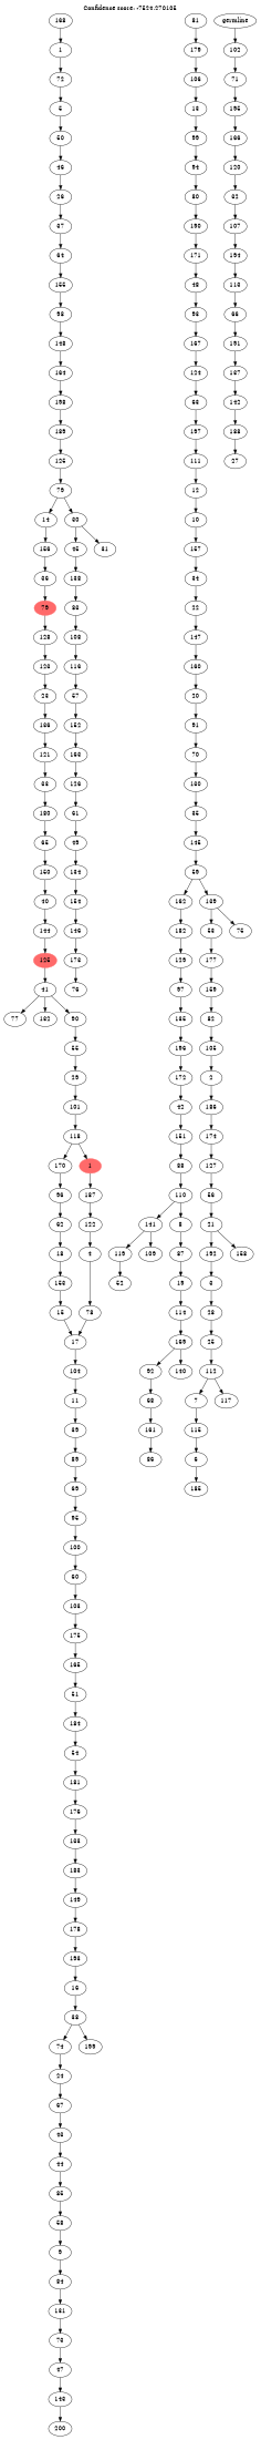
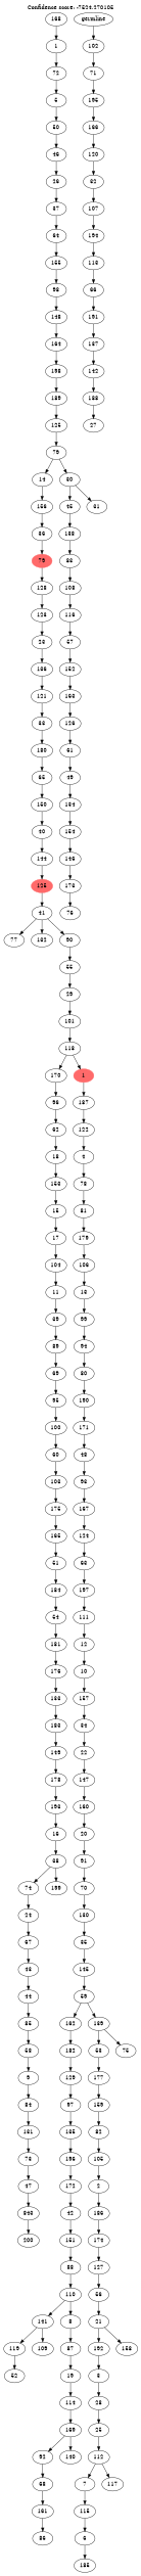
  digraph {
    fontname="DejaVu Serif"
    label="Confidence score: -7524.270105"
    labelloc=t
    node [fontname="DejaVu Serif"]
    edge [fontname="DejaVu Serif"]
    n1 [label=41]
    n2 [label=77]
    n3 [label=132]
    n4 [label=90]
    n5 [color=indianred1 label=125 style=filled]
    n6 [label=144]
    n7 [label=40]
    n8 [label=150]
    n9 [label=65]
    n10 [label=180]
    n11 [label=33]
    n12 [label=121]
    n13 [label=136]
    n14 [label=23]
    n15 [label=123]
    n16 [label=128]
    n17 [color=indianred1 label=79 style=filled]
    n18 [label=36]
    n19 [label=156]
    n20 [label=14]
    n21 [label=119]
    n22 [label=52]
    n23 [label=141]
    n24 [label=109]
    n25 [label=200]
-   n26 [label=143]
+   n26 [label=843]
    n27 [label=47]
    n28 [label=73]
    n29 [label=131]
    n30 [label=84]
    n31 [label=9]
    n32 [label=58]
    n33 [label=85]
    n34 [label=44]
    n35 [label=43]
    n36 [label=67]
    n37 [label=24]
    n38 [label=74]
    n39 [label=199]
    n40 [label=38]
    n41 [label=16]
    n42 [label=193]
    n43 [label=178]
    n44 [label=149]
    n45 [label=183]
    n46 [label=133]
    n47 [label=176]
    n48 [label=181]
    n49 [label=54]
    n50 [label=184]
    n51 [label=51]
    n52 [label=165]
    n53 [label=175]
    n54 [label=103]
    n55 [label=60]
    n56 [label=100]
    n57 [label=95]
    n58 [label=69]
    n59 [label=89]
    n60 [label=39]
    n61 [label=11]
    n62 [label=104]
    n63 [label=17]
    n64 [label=15]
    n65 [label=153]
    n66 [label=18]
    n67 [label=62]
    n68 [label=96]
    n69 [label=170]
    n70 [label=161]
    n71 [label=86]
    n72 [label=68]
    n73 [label=92]
    n74 [label=169]
    n75 [label=140]
    n76 [label=114]
    n77 [label=19]
    n78 [label=87]
    n79 [label=8]
    n80 [label=110]
    n81 [label=88]
    n82 [label=151]
    n83 [label=42]
    n84 [label=172]
    n85 [label=196]
    n86 [label=135]
    n87 [label=97]
    n88 [label=129]
    n89 [label=182]
    n90 [label=162]
    n91 [label=6]
    n92 [label=185]
    n93 [label=115]
    n94 [label=7]
    n95 [label=112]
    n96 [label=117]
    n97 [label=25]
    n98 [label=28]
    n99 [label=3]
    n100 [label=192]
    n101 [label=21]
    n102 [label=158]
    n103 [label=56]
    n104 [label=127]
    n105 [label=174]
    n106 [label=186]
    n107 [label=2]
    n108 [label=105]
    n109 [label=82]
    n110 [label=159]
    n111 [label=177]
    n112 [label=53]
    n113 [label=139]
    n114 [label=75]
    n115 [label=59]
    n116 [label=145]
    n117 [label=35]
    n118 [label=130]
    n119 [label=70]
    n120 [label=91]
    n121 [label=20]
    n122 [label=160]
    n123 [label=147]
    n124 [label=22]
    n125 [label=34]
    n126 [label=157]
    n127 [label=10]
    n128 [label=12]
    n129 [label=111]
    n130 [label=197]
    n131 [label=63]
    n132 [label=124]
    n133 [label=167]
    n134 [label=93]
    n135 [label=48]
    n136 [label=171]
    n137 [label=190]
    n138 [label=80]
    n139 [label=94]
    n140 [label=99]
    n141 [label=13]
    n142 [label=106]
    n143 [label=179]
    n144 [label=81]
    n145 [label=78]
    n146 [label=4]
    n147 [label=122]
    n148 [label=187]
    n149 [color=indianred1 label=1 style=filled]
    n150 [label=118]
    n151 [label=101]
    n152 [label=29]
    n153 [label=55]
    n154 [label=76]
    n155 [label=173]
    n156 [label=146]
    n157 [label=154]
    n158 [label=134]
    n159 [label=49]
    n160 [label=61]
    n161 [label=126]
    n162 [label=163]
    n163 [label=152]
    n164 [label=57]
    n165 [label=116]
    n166 [label=108]
    n167 [label=83]
    n168 [label=138]
    n169 [label=45]
    n170 [label=30]
    n171 [label=31]
    n172 [label=79]
    n173 [label=125]
    n174 [label=189]
    n175 [label=198]
    n176 [label=164]
    n177 [label=148]
    n178 [label=98]
    n179 [label=155]
    n180 [label=64]
    n181 [label=37]
    n182 [label=26]
    n183 [label=46]
    n184 [label=50]
    n185 [label=5]
    n186 [label=72]
    n187 [label=1]
    n188 [label=168]
    n189 [label=27]
    n190 [label=188]
    n191 [label=142]
    n192 [label=137]
    n193 [label=191]
    n194 [label=66]
    n195 [label=113]
    n196 [label=194]
    n197 [label=107]
    n198 [label=32]
    n199 [label=120]
    n200 [label=166]
    n201 [label=195]
    n202 [label=71]
    n203 [label=102]
    n204 [label=germline]
    n1 -> n2
    n1 -> n3
    n1 -> n4
    n4 -> n153
    n5 -> n1
    n6 -> n5
    n7 -> n6
    n8 -> n7
    n9 -> n8
    n10 -> n9
    n11 -> n10
    n12 -> n11
    n13 -> n12
    n14 -> n13
    n15 -> n14
    n16 -> n15
    n17 -> n16
    n18 -> n17
    n19 -> n18
    n20 -> n19
    n21 -> n22
    n23 -> n21
    n23 -> n24
    n26 -> n25
    n27 -> n26
    n28 -> n27
    n29 -> n28
    n30 -> n29
    n31 -> n30
    n32 -> n31
    n33 -> n32
    n34 -> n33
    n35 -> n34
    n36 -> n35
    n37 -> n36
    n38 -> n37
    n40 -> n38
    n40 -> n39
    n41 -> n40
    n42 -> n41
    n43 -> n42
    n44 -> n43
    n45 -> n44
    n46 -> n45
    n47 -> n46
    n48 -> n47
    n49 -> n48
    n50 -> n49
    n51 -> n50
    n52 -> n51
    n53 -> n52
    n54 -> n53
    n55 -> n54
    n56 -> n55
    n57 -> n56
    n58 -> n57
    n59 -> n58
    n60 -> n59
    n61 -> n60
    n62 -> n61
    n63 -> n62
    n64 -> n63
    n65 -> n64
    n66 -> n65
    n67 -> n66
    n68 -> n67
    n69 -> n68
    n70 -> n71
    n72 -> n70
    n73 -> n72
    n74 -> n73
    n74 -> n75
    n76 -> n74
    n77 -> n76
    n78 -> n77
    n79 -> n78
    n80 -> n23
    n80 -> n79
    n81 -> n80
    n82 -> n81
    n83 -> n82
    n84 -> n83
    n85 -> n84
    n86 -> n85
    n87 -> n86
    n88 -> n87
    n89 -> n88
    n90 -> n89
    n91 -> n92
    n93 -> n91
    n94 -> n93
    n95 -> n94
    n95 -> n96
    n97 -> n95
    n98 -> n97
    n99 -> n98
    n100 -> n99
    n101 -> n100
    n101 -> n102
    n103 -> n101
    n104 -> n103
    n105 -> n104
    n106 -> n105
    n107 -> n106
    n108 -> n107
    n109 -> n108
    n110 -> n109
    n111 -> n110
    n112 -> n111
    n113 -> n112
    n113 -> n114
    n115 -> n90
    n115 -> n113
    n116 -> n115
    n117 -> n116
    n118 -> n117
    n119 -> n118
    n120 -> n119
    n121 -> n120
    n122 -> n121
    n123 -> n122
    n124 -> n123
    n125 -> n124
    n126 -> n125
    n127 -> n126
    n128 -> n127
    n129 -> n128
    n130 -> n129
    n131 -> n130
    n132 -> n131
    n133 -> n132
    n134 -> n133
    n135 -> n134
    n136 -> n135
    n137 -> n136
    n138 -> n137
    n139 -> n138
    n140 -> n139
    n141 -> n140
    n142 -> n141
    n143 -> n142
    n144 -> n143
-   n145 -> n63
+   n145 -> n144
    n146 -> n145
    n147 -> n146
    n148 -> n147
    n149 -> n148
    n150 -> n69
    n150 -> n149
    n151 -> n150
    n152 -> n151
    n153 -> n152
    n155 -> n154
    n156 -> n155
    n157 -> n156
    n158 -> n157
    n159 -> n158
    n160 -> n159
    n161 -> n160
    n162 -> n161
    n163 -> n162
    n164 -> n163
    n165 -> n164
    n166 -> n165
    n167 -> n166
    n168 -> n167
    n169 -> n168
    n170 -> n169
    n170 -> n171
    n172 -> n20
    n172 -> n170
    n173 -> n172
    n174 -> n173
    n175 -> n174
    n176 -> n175
    n177 -> n176
    n178 -> n177
    n179 -> n178
    n180 -> n179
    n181 -> n180
    n182 -> n181
    n183 -> n182
    n184 -> n183
    n185 -> n184
    n186 -> n185
    n187 -> n186
    n188 -> n187
    n190 -> n189
    n191 -> n190
    n192 -> n191
    n193 -> n192
    n194 -> n193
    n195 -> n194
    n196 -> n195
    n197 -> n196
    n198 -> n197
    n199 -> n198
    n200 -> n199
    n201 -> n200
    n202 -> n201
    n203 -> n202
    n204 -> n203
  }
